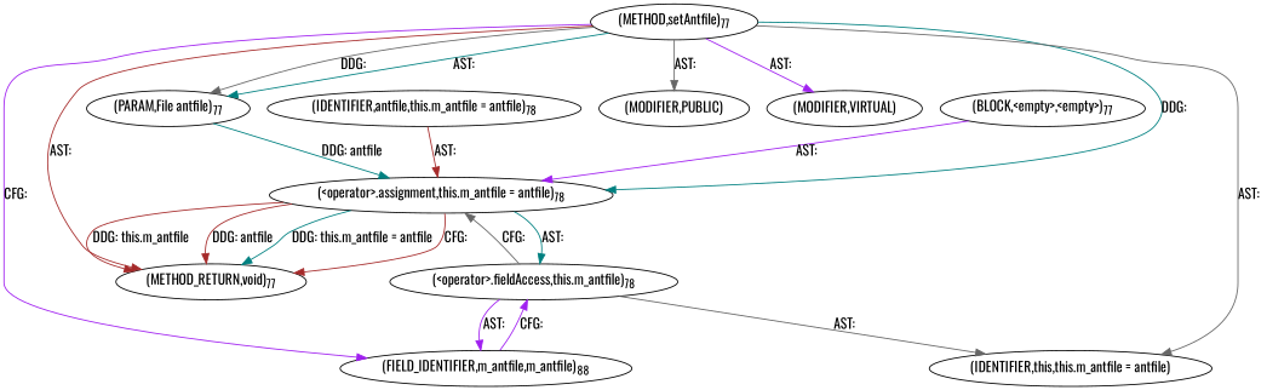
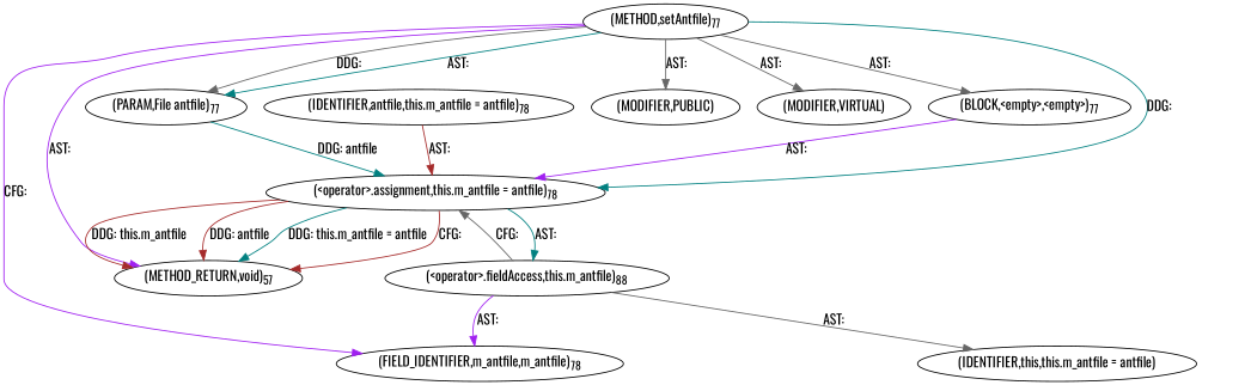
  digraph {
    fontname=Oswald
    node [fontname=Oswald]
    edge [color=gray40 fontname=Oswald]
    n1 [label=<(METHOD,setAntfile)<SUB>77</SUB>>]
    n2 [label=<(PARAM,File antfile)<SUB>77</SUB>>]
    n3 [label=<(BLOCK,&lt;empty&gt;,&lt;empty&gt;)<SUB>77</SUB>>]
    n4 [label=<(&lt;operator&gt;.assignment,this.m_antfile = antfile)<SUB>78</SUB>>]
-   n5 [label=<(FIELD_IDENTIFIER,m_antfile,m_antfile)<SUB>88</SUB>>]
+   n5 [label=<(FIELD_IDENTIFIER,m_antfile,m_antfile)<SUB>78</SUB>>]
    n6 [label=<(MODIFIER,PUBLIC)>]
    n7 [label=<(MODIFIER,VIRTUAL)>]
-   n8 [label=<(METHOD_RETURN,void)<SUB>77</SUB>>]
-   n9 [label=<(&lt;operator&gt;.fieldAccess,this.m_antfile)<SUB>78</SUB>>]
+   n8 [label=<(METHOD_RETURN,void)<SUB>57</SUB>>]
+   n9 [label=<(&lt;operator&gt;.fieldAccess,this.m_antfile)<SUB>88</SUB>>]
    n10 [label=<(IDENTIFIER,this,this.m_antfile = antfile)>]
    n11 [label=<(IDENTIFIER,antfile,this.m_antfile = antfile)<SUB>78</SUB>>]
    n1 -> n2 [color=teal label="AST: "]
    n1 -> n2 [label="DDG: "]
-   n1 -> n10 [label="AST: "]
+   n1 -> n3 [label="AST: "]
    n1 -> n4 [color=teal label="DDG: "]
    n1 -> n5 [color=purple label="CFG: "]
    n1 -> n6 [label="AST: "]
-   n1 -> n7 [color=purple label="AST: "]
-   n1 -> n8 [color=brown label="AST: "]
+   n1 -> n7 [label="AST: "]
+   n1 -> n8 [color=purple label="AST: "]
    n2 -> n4 [color=teal label="DDG: antfile"]
    n3 -> n4 [color=purple label="AST: "]
    n4 -> n8 [color=brown label="CFG: "]
    n4 -> n8 [color=brown label="DDG: this.m_antfile"]
    n4 -> n8 [color=brown label="DDG: antfile"]
    n4 -> n8 [color=teal label="DDG: this.m_antfile = antfile"]
    n4 -> n9 [color=teal label="AST: "]
-   n5 -> n9 [color=purple label="CFG: "]
    n9 -> n4 [label="CFG: "]
    n9 -> n5 [color=purple label="AST: "]
    n9 -> n10 [label="AST: "]
    n11 -> n4 [color=brown label="AST: "]
  }
